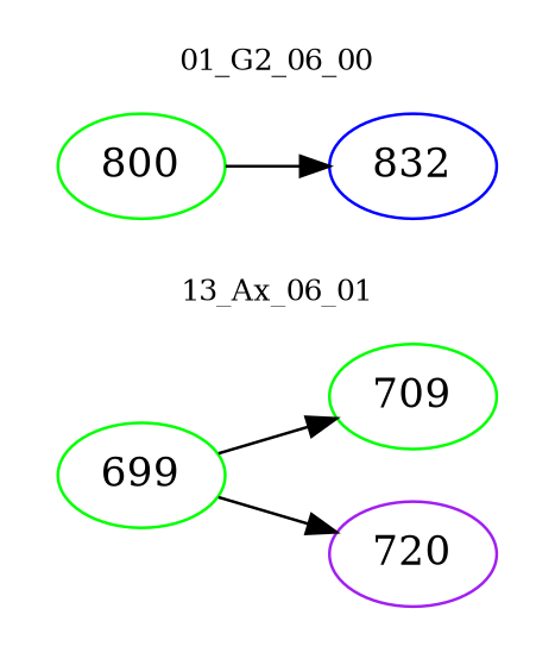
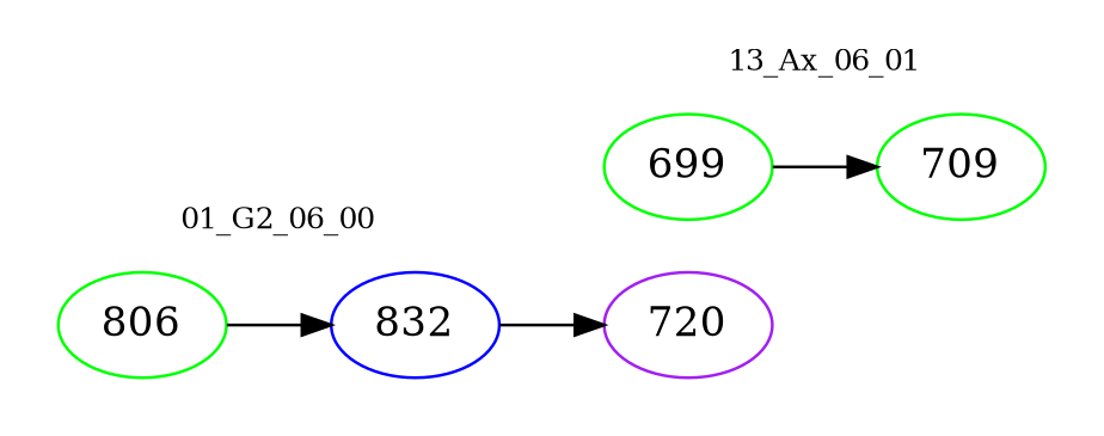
  digraph {
    rankdir=LR
    node [color=green]
    edge [color=black]
    n1 [label=699]
    n2 [color=purple label=720]
    n3 [label=709]
-   n4 [label=800]
+   n4 [label=806]
    n5 [color=blue label=832]
    subgraph cluster_1 {
      color=white
      fontsize=10
      label="13_Ax_06_01"
      n1
      n2
      n3
    }
    subgraph cluster_2 {
      color=white
      fontsize=10
      label="01_G2_06_00"
      n4
      n5
    }
-   n1 -> n2
+   n5 -> n2
    n1 -> n3
    n4 -> n5
  }
